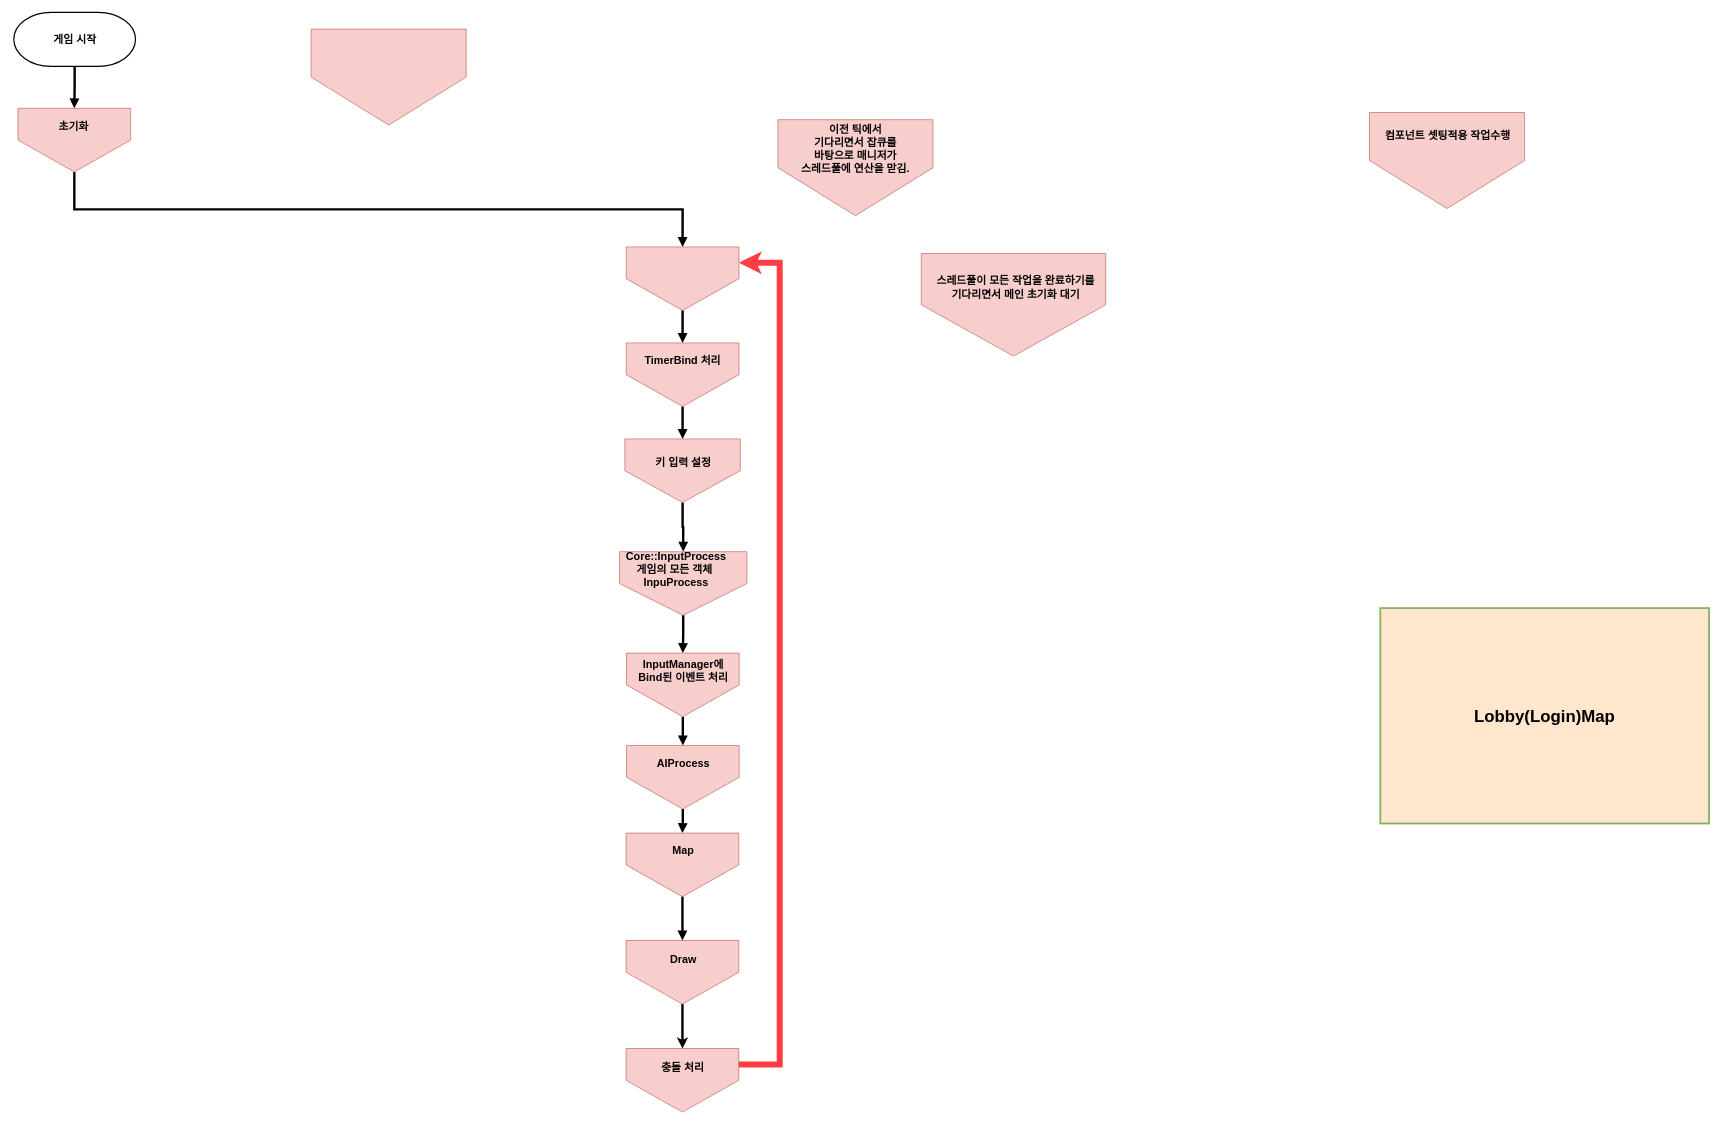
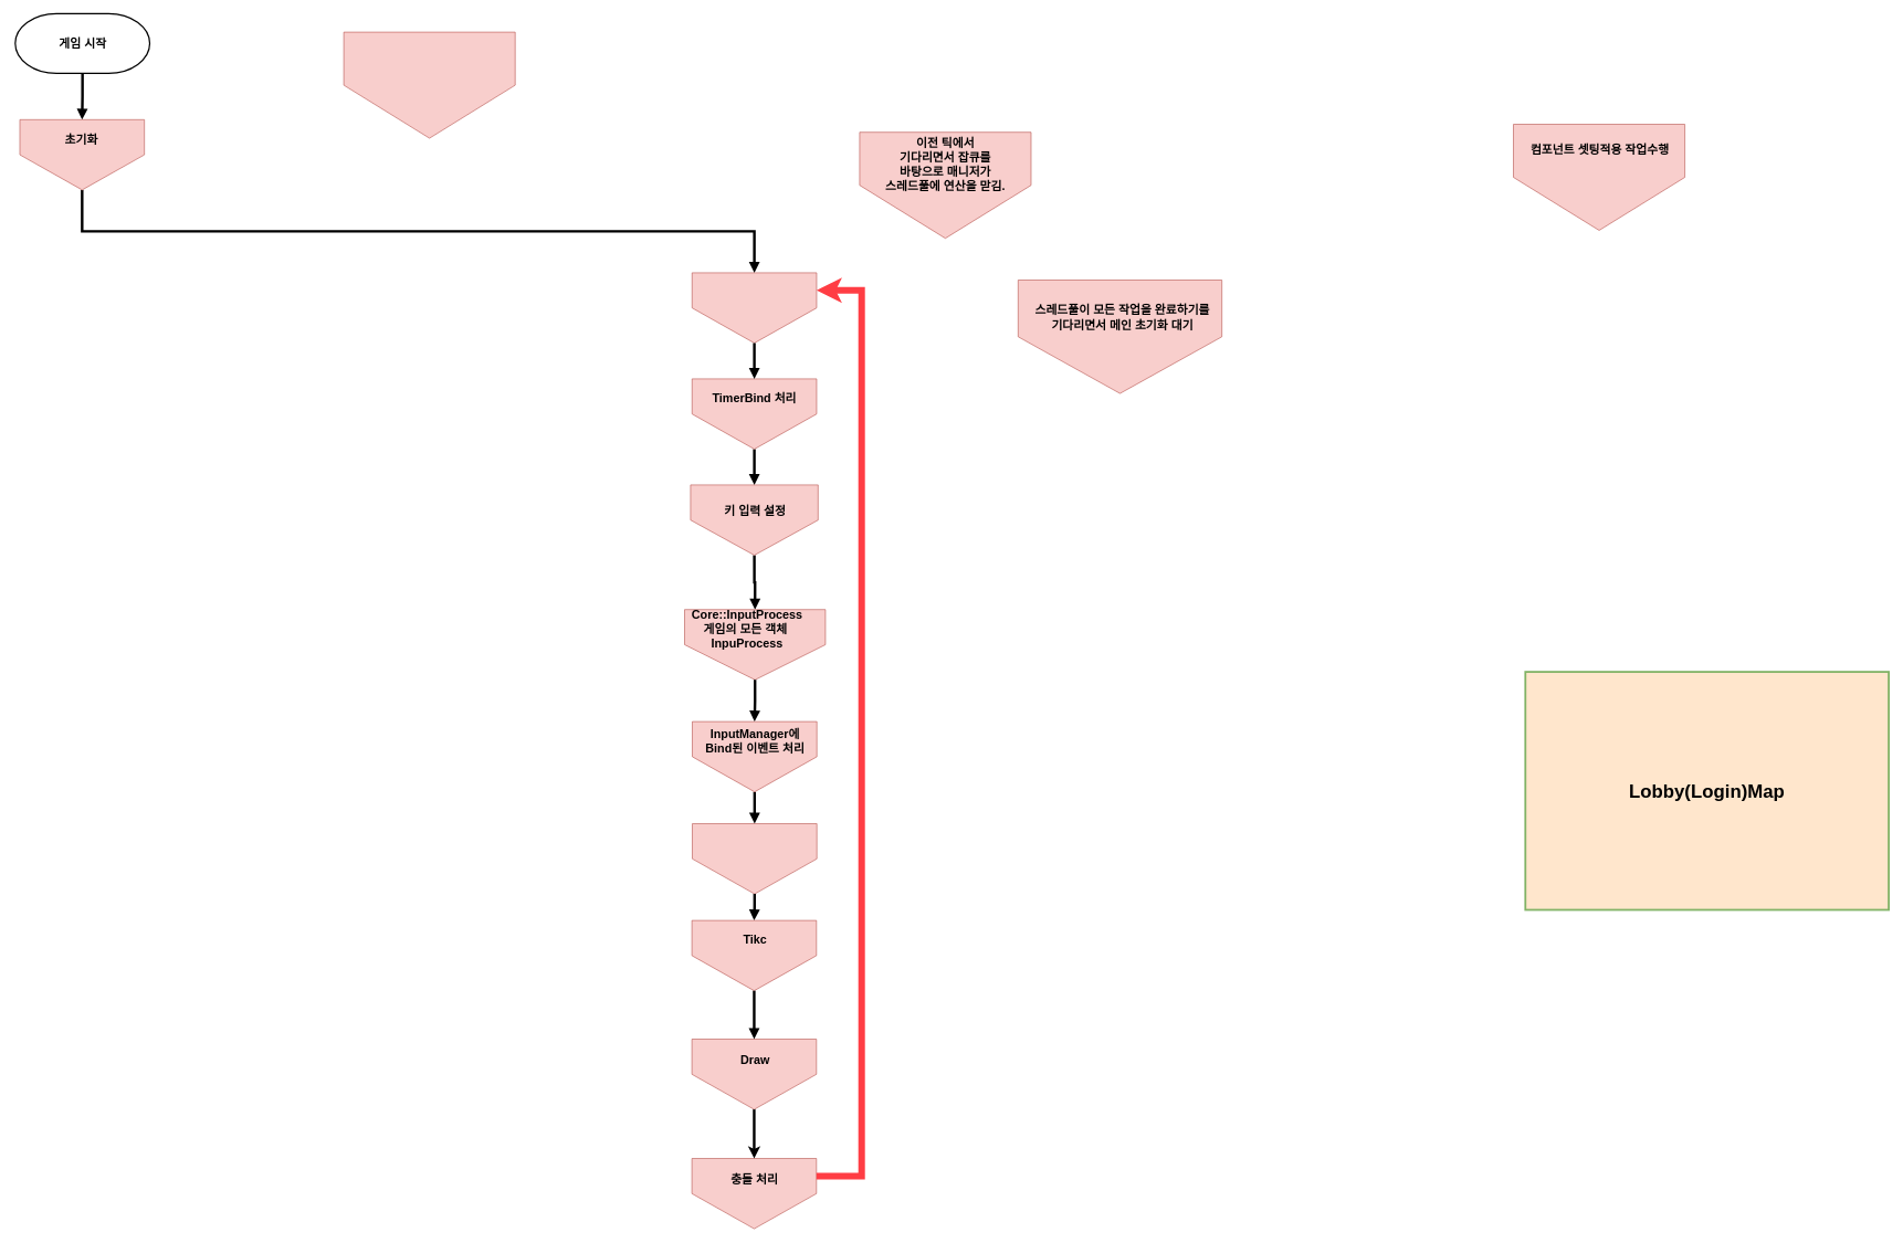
  <mxCell id="0" />
  <mxCell id="1" parent="0" />
  <mxCell id="2" value="" style="group" parent="1" vertex="1" connectable="0"><mxGeometry x="20" y="563" width="569.544" height="246" as="geometry" /></mxCell>
  <mxCell id="3" style="edgeStyle=orthogonalEdgeStyle;rounded=0;orthogonalLoop=1;jettySize=auto;html=1;strokeWidth=4;endArrow=block;endFill=1;exitX=0.5;exitY=1;exitDx=0;exitDy=0;fontStyle=1;fontSize=16;entryX=0.5;entryY=0;entryDx=0;entryDy=0;" parent="2" source="6" target="19" edge="1"><mxGeometry relative="1" as="geometry"><mxPoint x="18.91" y="550" as="sourcePoint" /><mxPoint x="93.74" y="170" as="targetPoint" /></mxGeometry></mxCell>
  <mxCell id="4" style="edgeStyle=orthogonalEdgeStyle;rounded=0;orthogonalLoop=1;jettySize=auto;html=1;strokeWidth=4;endArrow=block;endFill=1;exitX=0.5;exitY=1;exitDx=0;exitDy=0;entryX=0.5;entryY=0;entryDx=0;entryDy=0;fontStyle=1;fontSize=16;" parent="2" source="19" target="29" edge="1"><mxGeometry relative="1" as="geometry"><mxPoint x="203.91" y="220" as="sourcePoint" /><mxPoint x="105.56" y="510" as="targetPoint" /></mxGeometry></mxCell>
  <mxCell id="5" value="" style="group" parent="2" vertex="1" connectable="0"><mxGeometry x="1023.26" y="8" width="187.83" height="106" as="geometry" /></mxCell>
  <mxCell id="6" value="" style="verticalLabelPosition=bottom;verticalAlign=top;html=1;shape=offPageConnector;rounded=0;size=0.5;fillColor=#f8cecc;fontStyle=1;fontSize=16;strokeColor=#b85450;" parent="5" vertex="1"><mxGeometry width="187.83" height="106" as="geometry" /></mxCell>
  <mxCell id="7" value="&lt;b style=&quot;font-size: 18px&quot;&gt;TimerBind 처리&lt;/b&gt;" style="text;html=1;align=center;verticalAlign=middle;resizable=0;points=[];autosize=1;strokeColor=none;" parent="5" vertex="1"><mxGeometry x="18.914" y="19.997" width="150" height="20" as="geometry" /></mxCell>
  <mxCell id="8" style="edgeStyle=orthogonalEdgeStyle;rounded=0;orthogonalLoop=1;jettySize=auto;html=1;strokeWidth=4;endArrow=block;endFill=1;exitX=0.5;exitY=1;exitDx=0;exitDy=0;fontStyle=1;fontSize=16;entryX=0.5;entryY=0;entryDx=0;entryDy=0;" parent="2" source="13" target="16" edge="1"><mxGeometry relative="1" as="geometry"><mxPoint x="306.805" y="-383" as="sourcePoint" /><mxPoint x="-137.65" y="-253" as="targetPoint" /></mxGeometry></mxCell>
  <mxCell id="9" value="&lt;span style=&quot;font-size: 18px&quot;&gt;게임 시작&lt;/span&gt;" style="strokeWidth=2;html=1;shape=mxgraph.flowchart.terminator;whiteSpace=wrap;fontStyle=1;fontSize=16;" parent="2" vertex="1"><mxGeometry x="2.5" y="-543" width="202.83" height="90" as="geometry" /></mxCell>
  <mxCell id="10" style="edgeStyle=orthogonalEdgeStyle;rounded=0;orthogonalLoop=1;jettySize=auto;html=1;strokeWidth=4;endArrow=block;endFill=1;exitX=0.5;exitY=1;exitDx=0;exitDy=0;exitPerimeter=0;fontStyle=1;fontSize=16;entryX=0.5;entryY=0;entryDx=0;entryDy=0;" parent="2" source="9" target="13" edge="1"><mxGeometry relative="1" as="geometry"><mxPoint x="-228.98" y="277" as="sourcePoint" /><mxPoint x="-88.98" y="-232" as="targetPoint" /></mxGeometry></mxCell>
  <mxCell id="11" value="&lt;span style=&quot;font-size: 18px&quot;&gt;&lt;b&gt;초기화&lt;br&gt;&lt;/b&gt;&lt;/span&gt;" style="text;html=1;align=center;verticalAlign=middle;resizable=0;points=[];autosize=1;strokeColor=none;" parent="2" vertex="1"><mxGeometry x="68.374" y="-363.003" width="70" height="20" as="geometry" /></mxCell>
  <mxCell id="12" value="" style="group" parent="2" vertex="1" connectable="0"><mxGeometry x="9.46" y="-383" width="187.83" height="106" as="geometry" /></mxCell>
  <mxCell id="13" value="" style="verticalLabelPosition=bottom;verticalAlign=top;html=1;shape=offPageConnector;rounded=0;size=0.5;fillColor=#f8cecc;fontStyle=1;fontSize=16;strokeColor=#b85450;" parent="12" vertex="1"><mxGeometry width="187.83" height="106" as="geometry" /></mxCell>
  <mxCell id="14" value="&lt;span style=&quot;font-size: 18px&quot;&gt;&lt;b&gt;초기화&lt;/b&gt;&lt;/span&gt;" style="text;html=1;align=center;verticalAlign=middle;resizable=0;points=[];autosize=1;strokeColor=none;" parent="12" vertex="1"><mxGeometry x="57.104" y="19.997" width="70" height="20" as="geometry" /></mxCell>
  <mxCell id="15" value="" style="group" parent="2" vertex="1" connectable="0"><mxGeometry x="1023.26" y="-152" width="187.83" height="106" as="geometry" /></mxCell>
  <mxCell id="16" value="" style="verticalLabelPosition=bottom;verticalAlign=top;html=1;shape=offPageConnector;rounded=0;size=0.5;fillColor=#f8cecc;fontStyle=1;fontSize=16;strokeColor=#b85450;" parent="15" vertex="1"><mxGeometry width="187.83" height="106" as="geometry" /></mxCell>
  <mxCell id="17" style="edgeStyle=orthogonalEdgeStyle;rounded=0;orthogonalLoop=1;jettySize=auto;html=1;strokeWidth=4;endArrow=block;endFill=1;exitX=0.5;exitY=1;exitDx=0;exitDy=0;fontStyle=1;fontSize=16;entryX=0.5;entryY=0;entryDx=0;entryDy=0;" parent="2" source="16" target="6" edge="1"><mxGeometry relative="1" as="geometry"><mxPoint x="116.175" y="43" as="sourcePoint" /><mxPoint x="118.35" y="97" as="targetPoint" /></mxGeometry></mxCell>
  <mxCell id="18" value="" style="group" parent="2" vertex="1" connectable="0"><mxGeometry x="1021" y="168" width="192.35" height="106" as="geometry" /></mxCell>
  <mxCell id="19" value="" style="verticalLabelPosition=bottom;verticalAlign=top;html=1;shape=offPageConnector;rounded=0;size=0.5;fillColor=#f8cecc;fontStyle=1;fontSize=16;strokeColor=#b85450;" parent="18" vertex="1"><mxGeometry width="192.35" height="106" as="geometry" /></mxCell>
  <mxCell id="20" value="&lt;span style=&quot;font-size: 18px&quot;&gt;&lt;b&gt;키 입력 설정&lt;/b&gt;&lt;/span&gt;" style="text;html=1;align=center;verticalAlign=middle;resizable=0;points=[];autosize=1;strokeColor=none;" parent="18" vertex="1"><mxGeometry x="36.714" y="29.997" width="120" height="20" as="geometry" /></mxCell>
  <mxCell id="21" style="edgeStyle=orthogonalEdgeStyle;rounded=0;orthogonalLoop=1;jettySize=auto;html=1;strokeWidth=4;endArrow=block;endFill=1;exitX=0.5;exitY=1;exitDx=0;exitDy=0;fontStyle=1;fontSize=16;entryX=0.5;entryY=0;entryDx=0;entryDy=0;" parent="2" source="23" target="26" edge="1"><mxGeometry relative="1" as="geometry"><mxPoint x="978.47" y="2513.29" as="sourcePoint" /><mxPoint x="1033.475" y="967.29" as="targetPoint" /></mxGeometry></mxCell>
  <mxCell id="22" value="" style="group" parent="2" vertex="1" connectable="0"><mxGeometry x="1023.63" y="525" width="188.914" height="106" as="geometry" /></mxCell>
  <mxCell id="23" value="" style="verticalLabelPosition=bottom;verticalAlign=top;html=1;shape=offPageConnector;rounded=0;size=0.5;fillColor=#f8cecc;fontStyle=1;fontSize=16;strokeColor=#b85450;" parent="22" vertex="1"><mxGeometry width="187.83" height="106" as="geometry" /></mxCell>
  <mxCell id="24" value="&lt;span style=&quot;font-size: 18px&quot;&gt;&lt;b&gt;InputManager에&lt;br&gt;Bind된 이벤트 처리&lt;br&gt;&lt;/b&gt;&lt;/span&gt;" style="text;html=1;align=center;verticalAlign=middle;resizable=0;points=[];autosize=1;strokeColor=none;" parent="22" vertex="1"><mxGeometry x="8.914" y="9.997" width="170" height="40" as="geometry" /></mxCell>
  <mxCell id="25" value="" style="group" parent="2" vertex="1" connectable="0"><mxGeometry x="1023.63" y="679" width="188.914" height="182" as="geometry" /></mxCell>
  <mxCell id="26" value="" style="verticalLabelPosition=bottom;verticalAlign=top;html=1;shape=offPageConnector;rounded=0;size=0.5;fillColor=#f8cecc;fontStyle=1;fontSize=16;strokeColor=#b85450;" parent="25" vertex="1"><mxGeometry width="187.83" height="106" as="geometry" /></mxCell>
- <mxCell id="27" value="&lt;span style=&quot;font-size: 18px&quot;&gt;&lt;b&gt;AIProcess&lt;/b&gt;&lt;/span&gt;" style="text;html=1;align=center;verticalAlign=middle;resizable=0;points=[];autosize=1;strokeColor=none;" parent="25" vertex="1"><mxGeometry x="44.914" y="20.997" width="98" height="19" as="geometry" /></mxCell>
  <mxCell id="28" value="" style="group" parent="25" vertex="1" connectable="0"><mxGeometry x="-11.63" y="-323" width="212.35" height="106" as="geometry" /></mxCell>
  <mxCell id="29" value="" style="verticalLabelPosition=bottom;verticalAlign=top;html=1;shape=offPageConnector;rounded=0;size=0.5;fillColor=#f8cecc;fontStyle=1;fontSize=16;strokeColor=#b85450;" parent="28" vertex="1"><mxGeometry width="212.35" height="106" as="geometry" /></mxCell>
  <mxCell id="30" value="&lt;span style=&quot;font-size: 18px&quot;&gt;&lt;b&gt;Core::InputProcess&lt;br&gt;게임의 모든 객체&amp;nbsp;&lt;br&gt;InpuProcess&lt;br&gt;&lt;/b&gt;&lt;/span&gt;" style="text;html=1;align=center;verticalAlign=middle;resizable=0;points=[];autosize=1;strokeColor=none;" parent="28" vertex="1"><mxGeometry x="4.425" y="4.997" width="180" height="50" as="geometry" /></mxCell>
  <mxCell id="31" value="&lt;span style=&quot;font-size: 18px&quot;&gt;&lt;b&gt;AI처리&lt;br&gt;&lt;/b&gt;&lt;/span&gt;" style="text;html=1;align=center;verticalAlign=middle;resizable=0;points=[];autosize=1;strokeColor=none;" parent="2" vertex="1"><mxGeometry x="1081.914" y="878.997" width="70" height="20" as="geometry" /></mxCell>
  <mxCell id="32" style="edgeStyle=orthogonalEdgeStyle;rounded=0;orthogonalLoop=1;jettySize=auto;html=1;strokeWidth=4;endArrow=block;endFill=1;exitX=0.5;exitY=1;exitDx=0;exitDy=0;fontStyle=1;fontSize=16;entryX=0.5;entryY=0;entryDx=0;entryDy=0;" parent="2" source="26" target="34" edge="1"><mxGeometry relative="1" as="geometry"><mxPoint x="1127.545" y="641" as="sourcePoint" /><mxPoint x="1127.545" y="689" as="targetPoint" /></mxGeometry></mxCell>
  <mxCell id="33" value="" style="group" parent="2" vertex="1" connectable="0"><mxGeometry x="1023.0" y="825" width="187.83" height="106" as="geometry" /></mxCell>
  <mxCell id="34" value="" style="verticalLabelPosition=bottom;verticalAlign=top;html=1;shape=offPageConnector;rounded=0;size=0.5;fillColor=#f8cecc;fontStyle=1;fontSize=16;strokeColor=#b85450;" parent="33" vertex="1"><mxGeometry width="187.83" height="106" as="geometry" /></mxCell>
- <mxCell id="35" value="&lt;span style=&quot;font-size: 18px&quot;&gt;&lt;b&gt;Map&lt;br&gt;&lt;/b&gt;&lt;/span&gt;" style="text;html=1;align=center;verticalAlign=middle;resizable=0;points=[];autosize=1;strokeColor=none;" parent="33" vertex="1"><mxGeometry x="71.914" y="20.997" width="46" height="19" as="geometry" /></mxCell>
+ <mxCell id="35" value="&lt;span style=&quot;font-size: 18px&quot;&gt;&lt;b&gt;Tikc&lt;br&gt;&lt;/b&gt;&lt;/span&gt;" style="text;html=1;align=center;verticalAlign=middle;resizable=0;points=[];autosize=1;strokeColor=none;" parent="33" vertex="1"><mxGeometry x="71.914" y="20.997" width="46" height="19" as="geometry" /></mxCell>
  <mxCell id="36" value="" style="group" parent="2" vertex="1" connectable="0"><mxGeometry x="1023" y="1004" width="187.83" height="106" as="geometry" /></mxCell>
  <mxCell id="37" value="" style="verticalLabelPosition=bottom;verticalAlign=top;html=1;shape=offPageConnector;rounded=0;size=0.5;fillColor=#f8cecc;fontStyle=1;fontSize=16;strokeColor=#b85450;" parent="36" vertex="1"><mxGeometry width="187.83" height="106" as="geometry" /></mxCell>
  <mxCell id="38" value="&lt;span style=&quot;font-size: 18px&quot;&gt;&lt;b&gt;Draw&lt;br&gt;&lt;/b&gt;&lt;/span&gt;" style="text;html=1;align=center;verticalAlign=middle;resizable=0;points=[];autosize=1;strokeColor=none;" parent="36" vertex="1"><mxGeometry x="67.914" y="22.997" width="54" height="19" as="geometry" /></mxCell>
  <mxCell id="39" style="edgeStyle=orthogonalEdgeStyle;rounded=0;orthogonalLoop=1;jettySize=auto;html=1;strokeWidth=4;endArrow=block;endFill=1;exitX=0.5;exitY=1;exitDx=0;exitDy=0;fontStyle=1;fontSize=16;entryX=0.5;entryY=0;entryDx=0;entryDy=0;" parent="2" source="34" target="37" edge="1"><mxGeometry relative="1" as="geometry"><mxPoint x="1117.545" y="965" as="sourcePoint" /><mxPoint x="1128.175" y="883" as="targetPoint" /><Array as="points" /></mxGeometry></mxCell>
  <mxCell id="40" style="edgeStyle=orthogonalEdgeStyle;rounded=0;orthogonalLoop=1;jettySize=auto;html=1;strokeWidth=4;endArrow=block;endFill=1;exitX=0.5;exitY=1;exitDx=0;exitDy=0;fontStyle=1;fontSize=16;entryX=0.5;entryY=0;entryDx=0;entryDy=0;" parent="2" source="29" target="23" edge="1"><mxGeometry relative="1" as="geometry"><mxPoint x="1127.545" y="641" as="sourcePoint" /><mxPoint x="1048" y="502" as="targetPoint" /></mxGeometry></mxCell>
  <mxCell id="41" value="" style="group" parent="1" vertex="1" connectable="0"><mxGeometry x="1043" y="1747" width="187.83" height="106" as="geometry" /></mxCell>
  <mxCell id="42" value="" style="group" parent="41" vertex="1" connectable="0"><mxGeometry width="187.83" height="106" as="geometry" /></mxCell>
  <mxCell id="43" value="" style="verticalLabelPosition=bottom;verticalAlign=top;html=1;shape=offPageConnector;rounded=0;size=0.5;fillColor=#f8cecc;fontStyle=1;fontSize=16;strokeColor=#b85450;" parent="42" vertex="1"><mxGeometry width="187.83" height="106" as="geometry" /></mxCell>
  <mxCell id="44" value="&lt;span style=&quot;font-size: 18px&quot;&gt;&lt;b&gt;충돌 처리&lt;br&gt;&lt;/b&gt;&lt;/span&gt;" style="text;html=1;align=center;verticalAlign=middle;resizable=0;points=[];autosize=1;strokeColor=none;" parent="42" vertex="1"><mxGeometry x="50.914" y="22.997" width="87" height="19" as="geometry" /></mxCell>
  <mxCell id="45" style="edgeStyle=orthogonalEdgeStyle;rounded=0;orthogonalLoop=1;jettySize=auto;html=1;entryX=1;entryY=0.25;entryDx=0;entryDy=0;strokeWidth=10;strokeColor=#FF3D44;exitX=1;exitY=0.25;exitDx=0;exitDy=0;" parent="1" source="43" target="16" edge="1"><mxGeometry relative="1" as="geometry"><Array as="points"><mxPoint x="1299" y="1774" /><mxPoint x="1299" y="438" /></Array></mxGeometry></mxCell>
  <mxCell id="46" style="edgeStyle=orthogonalEdgeStyle;rounded=0;orthogonalLoop=1;jettySize=auto;html=1;entryX=0.5;entryY=0;entryDx=0;entryDy=0;fontSize=17;fontColor=#F0F0F0;strokeWidth=4;" parent="1" source="37" target="43" edge="1"><mxGeometry relative="1" as="geometry" /></mxCell>
  <mxCell id="47" value="" style="group" parent="1" vertex="1" connectable="0"><mxGeometry x="1296" y="199" width="271" height="160" as="geometry" /></mxCell>
  <mxCell id="48" value="" style="verticalLabelPosition=bottom;verticalAlign=top;html=1;shape=offPageConnector;rounded=0;size=0.5;fillColor=#f8cecc;fontStyle=1;fontSize=16;strokeColor=#b85450;" parent="47" vertex="1"><mxGeometry width="258.498" height="160" as="geometry" /></mxCell>
  <mxCell id="49" value="&lt;span style=&quot;font-size: 18px&quot;&gt;&lt;b&gt;이전 틱에서&lt;br&gt;기다리면서 잡큐를&lt;br&gt;바탕으로 매니저가&lt;br&gt;스레드풀에 연산을 맏김.&lt;br&gt;&lt;/b&gt;&lt;/span&gt;" style="text;html=1;align=center;verticalAlign=middle;resizable=0;points=[];autosize=1;strokeColor=none;" parent="47" vertex="1"><mxGeometry x="26.752" y="16.005" width="205" height="65" as="geometry" /></mxCell>
  <mxCell id="50" value="" style="group" parent="1" vertex="1" connectable="0"><mxGeometry x="1549" y="428" width="329" height="171" as="geometry" /></mxCell>
  <mxCell id="51" value="" style="verticalLabelPosition=bottom;verticalAlign=top;html=1;shape=offPageConnector;rounded=0;size=0.5;fillColor=#f8cecc;fontStyle=1;fontSize=16;strokeColor=#b85450;" parent="50" vertex="1"><mxGeometry x="-14" y="-6" width="307.299" height="171" as="geometry" /></mxCell>
  <mxCell id="52" value="&lt;span style=&quot;font-size: 18px&quot;&gt;&lt;b&gt;스레드풀이 모든 작업을 완료하기를&lt;br&gt;기다리면서 메인 초기화 대기&lt;br&gt;&lt;/b&gt;&lt;/span&gt;" style="text;html=1;align=center;verticalAlign=middle;resizable=0;points=[];autosize=1;strokeColor=none;" parent="50" vertex="1"><mxGeometry x="-4.003" y="33.997" width="295" height="35" as="geometry" /></mxCell>
  <mxCell id="53" value="" style="group" parent="1" vertex="1" connectable="0"><mxGeometry x="2282" y="187" width="271" height="160" as="geometry" /></mxCell>
  <mxCell id="54" value="" style="verticalLabelPosition=bottom;verticalAlign=top;html=1;shape=offPageConnector;rounded=0;size=0.5;fillColor=#f8cecc;fontStyle=1;fontSize=16;strokeColor=#b85450;" parent="53" vertex="1"><mxGeometry width="258.498" height="160" as="geometry" /></mxCell>
  <mxCell id="55" value="&lt;span style=&quot;font-size: 18px&quot;&gt;&lt;b&gt;컴포넌트 셋팅적용 작업수행&lt;br&gt;&lt;br&gt;&lt;/b&gt;&lt;/span&gt;" style="text;html=1;align=center;verticalAlign=middle;resizable=0;points=[];autosize=1;strokeColor=none;" parent="53" vertex="1"><mxGeometry x="11.752" y="31.005" width="236" height="35" as="geometry" /></mxCell>
  <mxCell id="56" value="Lobby(Login)Map&lt;br&gt;" style="whiteSpace=wrap;html=1;align=center;treeFolding=1;container=1;recursiveResize=0;strokeWidth=3;fillColor=#ffe6cc;fontStyle=1;strokeColor=#82b366;labelBackgroundColor=none;fontSize=28;" parent="1" vertex="1"><mxGeometry x="2300" y="1013" width="548" height="359" as="geometry" /></mxCell>
  <mxCell id="57" value="" style="group" parent="1" vertex="1" connectable="0"><mxGeometry x="518" y="48" width="271" height="160" as="geometry" /></mxCell>
  <mxCell id="58" value="" style="verticalLabelPosition=bottom;verticalAlign=top;html=1;shape=offPageConnector;rounded=0;size=0.5;fillColor=#f8cecc;fontStyle=1;fontSize=16;strokeColor=#b85450;" parent="57" vertex="1"><mxGeometry width="258.498" height="160" as="geometry" /></mxCell>
  <mxCell id="59" value="&lt;span style=&quot;font-size: 18px&quot;&gt;&lt;b&gt;&lt;br&gt;&lt;/b&gt;&lt;/span&gt;" style="text;html=1;align=center;verticalAlign=middle;resizable=0;points=[];autosize=1;strokeColor=none;" parent="57" vertex="1"><mxGeometry x="124.752" y="39.005" width="10" height="19" as="geometry" /></mxCell>
